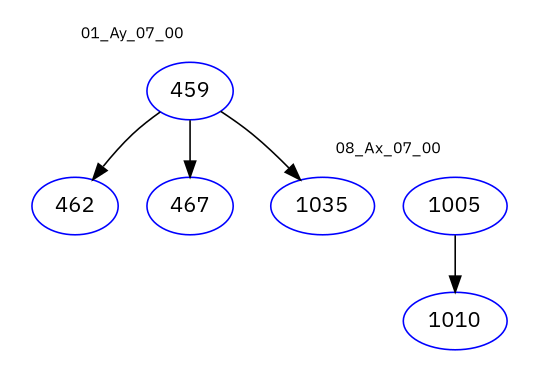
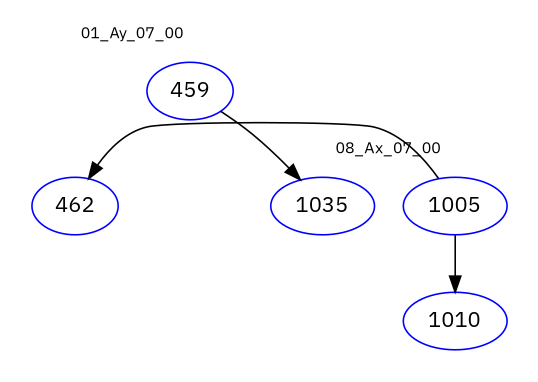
  digraph {
    fontname="IBM Plex Sans"
    node [color=blue fontname="IBM Plex Sans"]
    edge [color=black fontname="IBM Plex Sans"]
    n1 [label=459]
    n2 [label=462]
-   n3 [label=467]
    n4 [label=1005]
    n5 [label=1010]
    n6 [label=1035]
    subgraph cluster_1 {
      color=white
      fontsize=10
      label="01_Ay_07_00"
      n1
      n2
-     n3
    }
    subgraph cluster_2 {
      color=white
      fontsize=10
      label="08_Ax_07_00"
      n4
      n5
      n6
    }
-   n1 -> n2
-   n1 -> n3
+   n4 -> n2
    n1 -> n6
    n4 -> n5
  }
